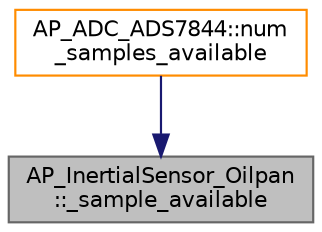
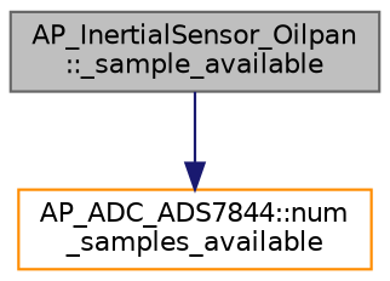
  digraph {
    rankdir=TB
    node [fontname=Helvetica fontsize=10 shape=record style=filled]
    n1 [color=gray40 fillcolor=grey75 fontcolor=black height=0.2 label="AP_InertialSensor_Oilpan\l::_sample_available" width=0.4]
    n2 [color=darkorange fillcolor=white height=0.2 label="AP_ADC_ADS7844::num\l_samples_available" width=0.4]
-   n2 -> n1 [color=midnightblue fontname=Helvetica fontsize=10 labelfontname=Helvetica labelfontsize=10 style=solid]
+   n1 -> n2 [color=midnightblue fontname=Helvetica fontsize=10 labelfontname=Helvetica labelfontsize=10 style=solid]
  }
